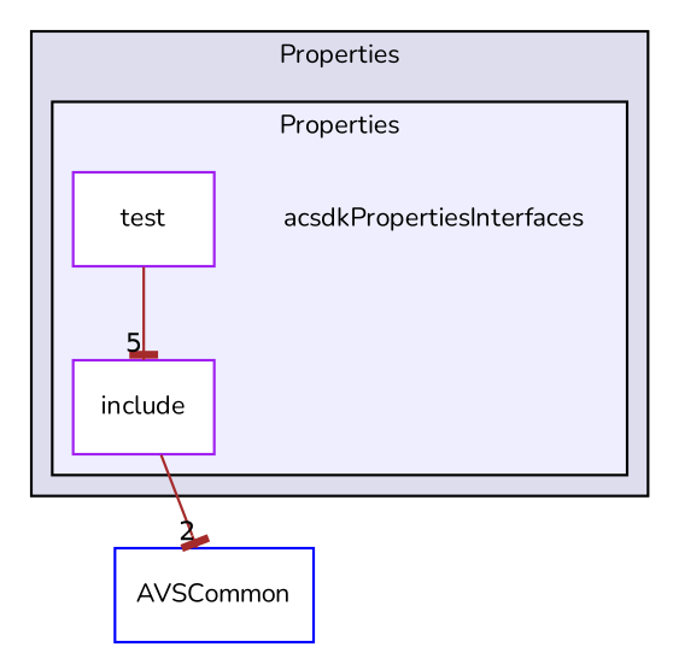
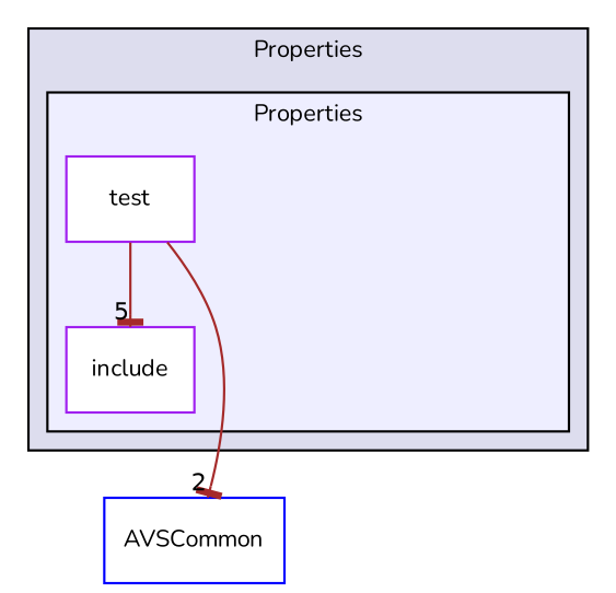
  digraph {
    compound=true
    fontname=Nunito
    node [color=purple fontname=Nunito fontsize=10 shape=box fillcolor=white style=filled]
    edge [arrowhead=tee color=brown fontname=Nunito labeldistance=1.5 labelfontname=Helvetica labelfontsize=10]
-   n1 [label=acsdkPropertiesInterfaces shape=plaintext fillcolor="" style=""]
    n2 [label=include]
    n3 [label=test]
    n4 [color=blue label=AVSCommon]
    subgraph cluster_1 {
      bgcolor="#ddddee"
      fontsize=10
      label=Properties
      pencolor=black
      subgraph cluster_2 {
        bgcolor="#eeeeff"
        fontsize=10
        label=Properties
        pencolor=black
-       n1
        n2
        n3
      }
    }
    n3 -> n2 [headlabel=5]
-   n2 -> n4 [headlabel=2]
+   n3 -> n4 [headlabel=2]
  }
